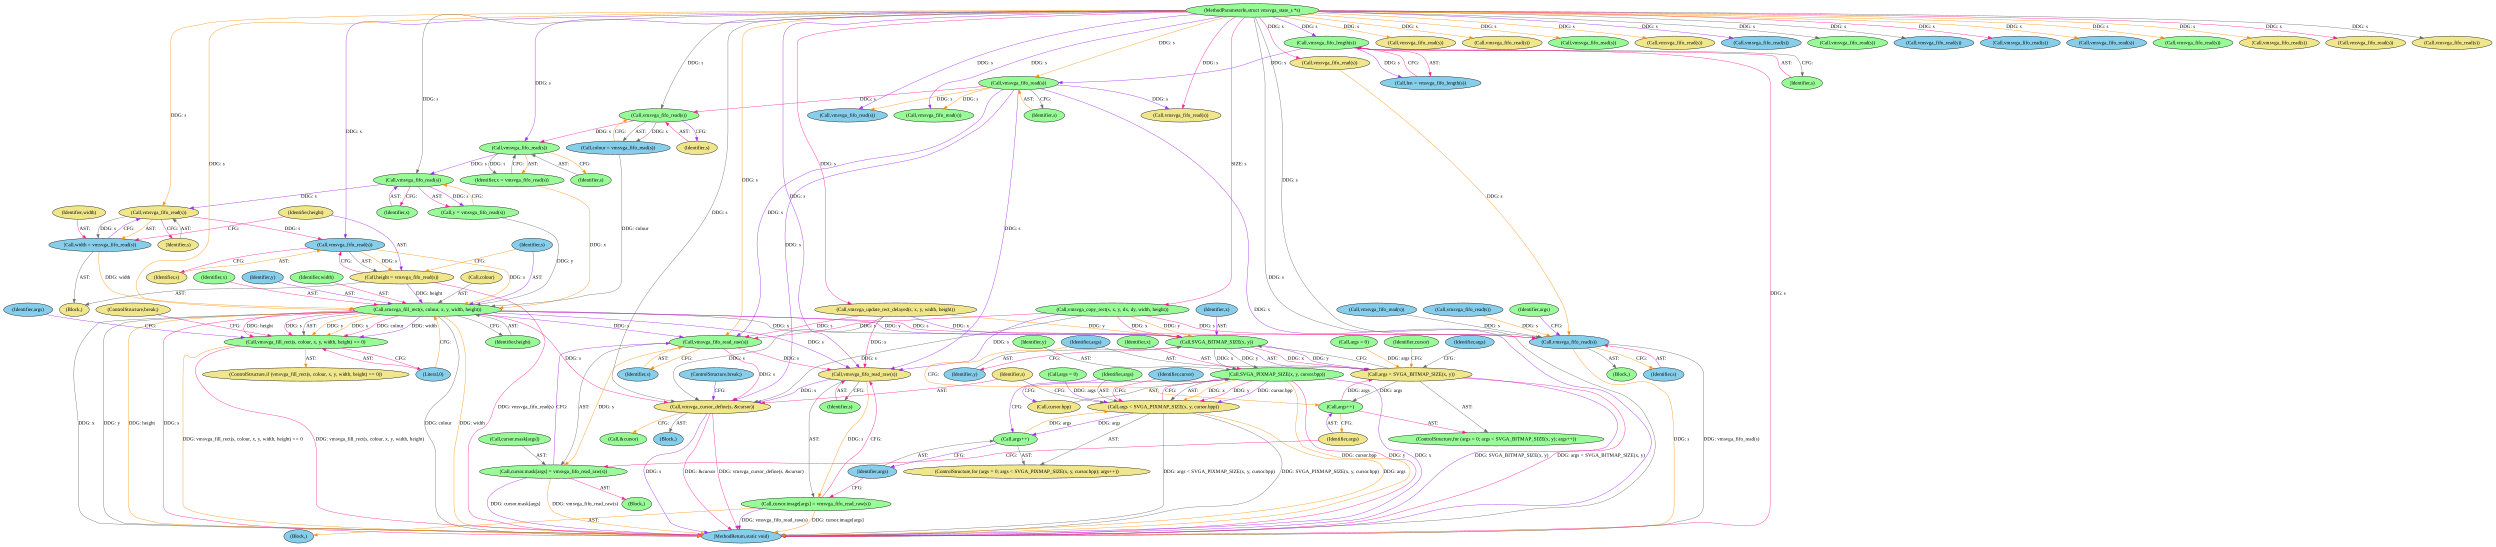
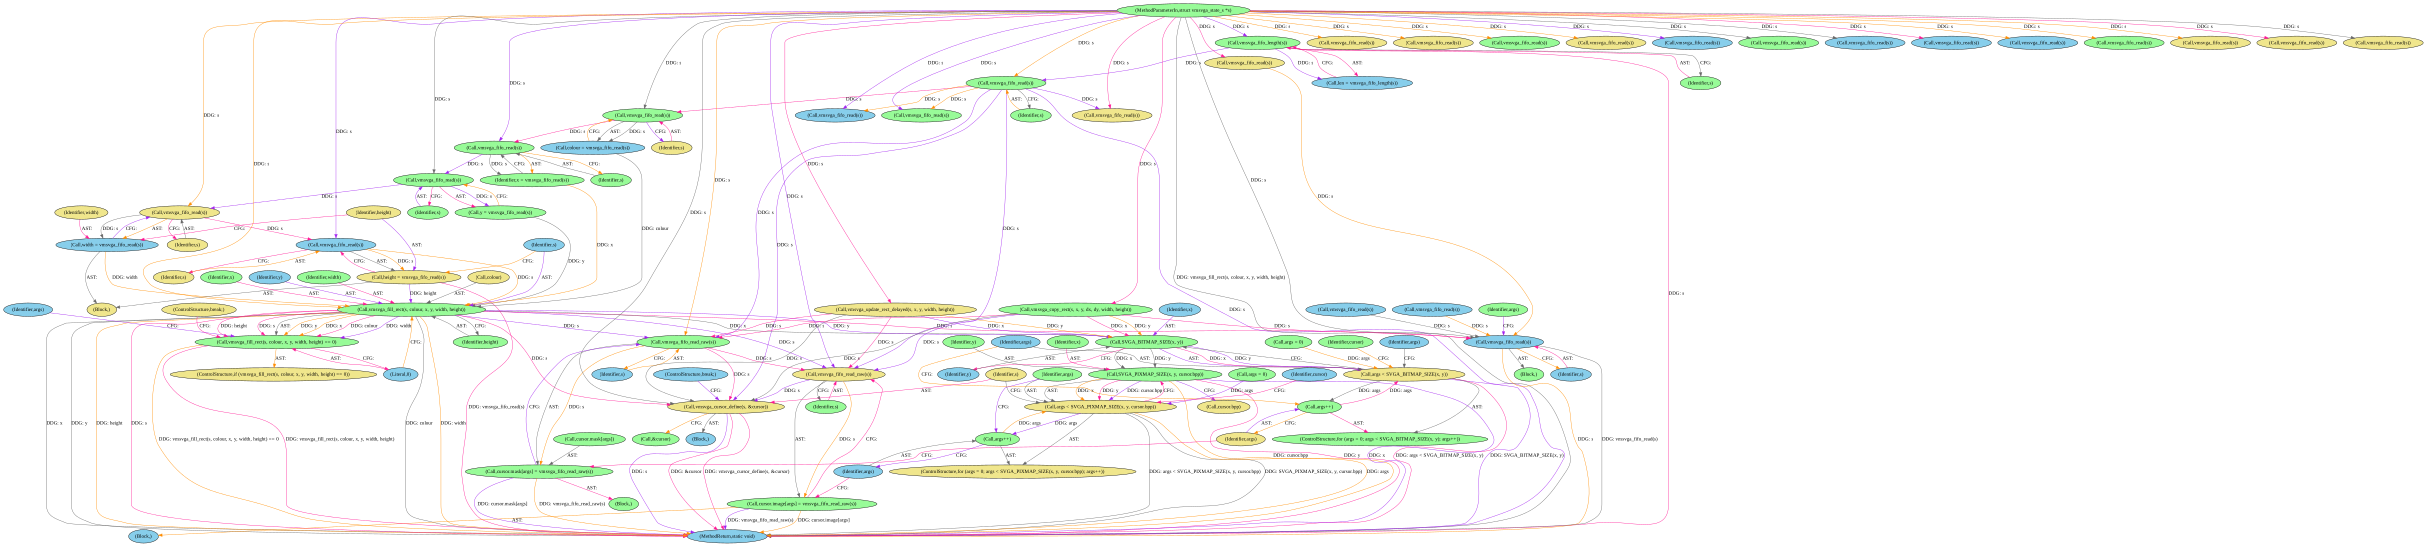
  digraph {
    fontname="Liberation Serif"
    node [fillcolor=palegreen fontname="Liberation Serif" style=filled]
    edge [color=deeppink fontname="Liberation Serif"]
    n1 [fillcolor=khaki label="(Call,vmsvga_fifo_read(s))"]
    n2 [fillcolor=skyblue label="(Call,width = vmsvga_fifo_read(s))"]
    n3 [fillcolor=skyblue label="(Call,vmsvga_fifo_read(s))"]
    n4 [fillcolor=khaki label="(Identifier,s)"]
    n5 [label="(Call,vmsvga_fill_rect(s, colour, x, y, width, height))"]
    n6 [fillcolor=khaki label="(Block,)"]
    n7 [fillcolor=khaki label="(Call,height = vmsvga_fifo_read(s))"]
    n8 [fillcolor=khaki label="(Identifier,s)"]
    n9 [label="(Call,vmsvga_fifo_read(s))"]
    n10 [label="(Identifier,s)"]
    n11 [label="(Call,y = vmsvga_fifo_read(s))"]
    n12 [label="(Call,vmsvga_fifo_read(s))"]
    n13 [label="(Identifier,s)"]
    n14 [label="(Identifier,x = vmsvga_fifo_read(s))"]
    n15 [label="(Call,vmsvga_fifo_read(s))"]
    n16 [fillcolor=khaki label="(Identifier,s)"]
    n17 [fillcolor=skyblue label="(Call,colour = vmsvga_fifo_read(s))"]
    n18 [label="(Call,vmsvga_fifo_read(s))"]
    n19 [label="(Call,vmsvga_fifo_read_raw(s))"]
    n20 [fillcolor=khaki label="(Call,vmsvga_fifo_read_raw(s))"]
    n21 [fillcolor=khaki label="(Call,vmsvga_cursor_define(s, &cursor))"]
    n22 [fillcolor=skyblue label="(Call,vmsvga_fifo_read(s))"]
    n23 [label="(Call,vmsvga_fifo_read(s))"]
    n24 [fillcolor=khaki label="(Call,vmsvga_fifo_read(s))"]
    n25 [label="(Identifier,s)"]
    n26 [fillcolor=skyblue label="(MethodReturn,static void)"]
    n27 [label="(Call,cursor.mask[args] = vmsvga_fifo_read_raw(s))"]
    n28 [fillcolor=skyblue label="(Identifier,s)"]
    n29 [label="(Call,cursor.image[args] = vmsvga_fifo_read_raw(s))"]
    n30 [label="(Identifier,s)"]
    n31 [label="(Call,&cursor)"]
    n32 [fillcolor=skyblue label="(Block,)"]
    n33 [label="(Call,vmsvga_fifo_length(s))"]
    n34 [label="(Identifier,s)"]
    n35 [fillcolor=skyblue label="(Call,len = vmsvga_fifo_length(s))"]
    n36 [label="(MethodParameterIn,struct vmsvga_state_s *s)"]
    n37 [fillcolor=skyblue label="(Call,vmsvga_fifo_read(s))"]
    n38 [fillcolor=khaki label="(Call,vmsvga_fifo_read(s))"]
    n39 [fillcolor=khaki label="(Call,vmsvga_fifo_read(s))"]
    n40 [label="(Call,vmsvga_fifo_read(s))"]
    n41 [fillcolor=khaki label="(Call,vmsvga_fifo_read(s))"]
    n42 [fillcolor=khaki label="(Call,vmsvga_fifo_read(s))"]
    n43 [fillcolor=skyblue label="(Call,vmsvga_fifo_read(s))"]
    n44 [label="(Call,vmsvga_fifo_read(s))"]
    n45 [fillcolor=skyblue label="(Call,vmsvga_fifo_read(s))"]
    n46 [fillcolor=skyblue label="(Call,vmsvga_fifo_read(s))"]
    n47 [fillcolor=skyblue label="(Call,vmsvga_fifo_read(s))"]
    n48 [label="(Call,vmsvga_fifo_read(s))"]
    n49 [fillcolor=khaki label="(Call,vmsvga_fifo_read(s))"]
    n50 [fillcolor=khaki label="(Call,vmsvga_update_rect_delayed(s, x, y, width, height))"]
    n51 [fillcolor=khaki label="(Call,vmsvga_fifo_read(s))"]
    n52 [fillcolor=khaki label="(Call,vmsvga_fifo_read(s))"]
    n53 [label="(Call,vmsvga_copy_rect(s, x, y, dx, dy, width, height))"]
    n54 [label="(Call,vmsvga_fill_rect(s, colour, x, y, width, height) == 0)"]
    n55 [label="(Call,SVGA_BITMAP_SIZE(x, y))"]
    n56 [label="(Identifier,height)"]
    n57 [label="(Block,)"]
    n58 [fillcolor=skyblue label="(Identifier,s)"]
    n59 [fillcolor=skyblue label="(Literal,0)"]
    n60 [fillcolor=khaki label="(ControlStructure,if (vmsvga_fill_rect(s, colour, x, y, width, height) == 0))"]
    n61 [fillcolor=khaki label="(Call,args < SVGA_BITMAP_SIZE(x, y))"]
    n62 [label="(Call,SVGA_PIXMAP_SIZE(x, y, cursor.bpp))"]
    n63 [fillcolor=skyblue label="(Identifier,y)"]
    n64 [label="(Call,args++)"]
    n65 [label="(ControlStructure,for (args = 0; args < SVGA_BITMAP_SIZE(x, y); args++))"]
    n66 [fillcolor=khaki label="(Call,args < SVGA_PIXMAP_SIZE(x, y, cursor.bpp))"]
    n67 [fillcolor=khaki label="(Call,cursor.bpp)"]
    n68 [fillcolor=khaki label="(Identifier,args)"]
    n69 [label="(Call,args++)"]
    n70 [fillcolor=khaki label="(ControlStructure,for (args = 0; args < SVGA_PIXMAP_SIZE(x, y, cursor.bpp); args++))"]
    n71 [fillcolor=skyblue label="(Identifier,args)"]
    n72 [label="(Block,)"]
    n73 [fillcolor=skyblue label="(Block,)"]
    n74 [fillcolor=khaki label="(Identifier,width)"]
    n75 [label="(Identifier,x)"]
    n76 [fillcolor=skyblue label="(Identifier,y)"]
    n77 [label="(Identifier,width)"]
    n78 [fillcolor=skyblue label="(Identifier,args)"]
    n79 [label="(Call,args = 0)"]
    n80 [fillcolor=skyblue label="(Identifier,args)"]
    n81 [fillcolor=skyblue label="(Identifier,cursor)"]
    n82 [label="(Call,args = 0)"]
    n83 [label="(Identifier,cursor)"]
    n84 [fillcolor=khaki label="(Identifier,s)"]
    n85 [fillcolor=skyblue label="(ControlStructure,break;)"]
    n86 [fillcolor=skyblue label="(Call,vmsvga_fifo_read(s))"]
    n87 [label="(Identifier,y)"]
    n88 [fillcolor=khaki label="(Identifier,height)"]
    n89 [label="(Identifier,args)"]
    n90 [label="(Call,cursor.mask[args])"]
    n91 [fillcolor=skyblue label="(Identifier,s)"]
    n92 [fillcolor=skyblue label="(Call,vmsvga_fifo_read(s))"]
    n93 [fillcolor=skyblue label="(Identifier,args)"]
    n94 [label="(Identifier,x)"]
    n95 [fillcolor=khaki label="(Call,colour)"]
    n96 [fillcolor=skyblue label="(Identifier,x)"]
    n97 [label="(Identifier,args)"]
    n98 [fillcolor=khaki label="(ControlStructure,break;)"]
    n1 -> n2 [color=darkorange label="AST: "]
    n1 -> n2 [color=gray40 label="DDG: s"]
    n1 -> n3 [label="DDG: s"]
    n1 -> n4 [label="CFG: "]
    n2 -> n1 [color=purple label="CFG: "]
    n2 -> n5 [color=darkorange label="DDG: width"]
    n2 -> n6 [color=gray40 label="AST: "]
    n3 -> n5 [color=darkorange label="DDG: s"]
    n3 -> n7 [color=gray40 label="AST: "]
    n3 -> n7 [color=darkorange label="DDG: s"]
    n3 -> n8 [label="CFG: "]
    n4 -> n1 [color=gray40 label="AST: "]
    n5 -> n19 [color=purple label="DDG: s"]
    n5 -> n20 [color=purple label="DDG: s"]
    n5 -> n21 [label="DDG: s"]
    n5 -> n26 [color=gray40 label="DDG: colour"]
    n5 -> n26 [color=darkorange label="DDG: width"]
    n5 -> n26 [color=gray40 label="DDG: x"]
    n5 -> n26 [color=gray40 label="DDG: y"]
    n5 -> n26 [color=darkorange label="DDG: height"]
    n5 -> n26 [label="DDG: s"]
    n5 -> n37 [label="DDG: s"]
    n5 -> n54 [color=gray40 label="AST: "]
    n5 -> n54 [color=darkorange label="DDG: y"]
    n5 -> n54 [color=darkorange label="DDG: x"]
    n5 -> n54 [label="DDG: colour"]
    n5 -> n54 [color=purple label="DDG: width"]
    n5 -> n54 [label="DDG: height"]
    n5 -> n54 [label="DDG: s"]
    n5 -> n55 [color=gray40 label="DDG: x"]
    n5 -> n55 [color=purple label="DDG: y"]
    n5 -> n56 [color=gray40 label="CFG: "]
    n7 -> n3 [label="CFG: "]
    n7 -> n5 [color=purple label="DDG: height"]
    n7 -> n6 [color=gray40 label="AST: "]
    n7 -> n26 [label="DDG: vmsvga_fifo_read(s)"]
    n8 -> n3 [color=darkorange label="AST: "]
    n9 -> n1 [color=purple label="DDG: s"]
    n9 -> n10 [label="CFG: "]
    n9 -> n11 [label="AST: "]
    n9 -> n11 [color=purple label="DDG: s"]
    n10 -> n9 [color=purple label="AST: "]
    n11 -> n5 [color=gray40 label="DDG: y"]
    n11 -> n9 [color=darkorange label="CFG: "]
    n12 -> n9 [color=purple label="DDG: s"]
    n12 -> n13 [color=darkorange label="CFG: "]
    n12 -> n14 [color=darkorange label="AST: "]
    n12 -> n14 [color=gray40 label="DDG: s"]
    n13 -> n12 [color=gray40 label="AST: "]
    n14 -> n5 [color=darkorange label="DDG: x"]
    n14 -> n12 [color=gray40 label="CFG: "]
    n15 -> n12 [label="DDG: s"]
    n15 -> n16 [color=purple label="CFG: "]
    n15 -> n17 [color=gray40 label="AST: "]
    n15 -> n17 [color=gray40 label="DDG: s"]
    n16 -> n15 [label="AST: "]
    n17 -> n5 [color=gray40 label="DDG: colour"]
    n17 -> n15 [color=darkorange label="CFG: "]
    n18 -> n15 [label="DDG: s"]
    n18 -> n19 [color=purple label="DDG: s"]
    n18 -> n20 [color=purple label="DDG: s"]
    n18 -> n21 [color=purple label="DDG: s"]
    n18 -> n22 [color=darkorange label="DDG: s"]
    n18 -> n23 [color=darkorange label="DDG: s"]
    n18 -> n24 [color=purple label="DDG: s"]
    n18 -> n25 [color=gray40 label="CFG: "]
    n18 -> n26 [color=purple label="DDG: s"]
    n19 -> n20 [label="DDG: s"]
    n19 -> n21 [label="DDG: s"]
    n19 -> n27 [color=gray40 label="AST: "]
    n19 -> n27 [color=darkorange label="DDG: s"]
    n19 -> n28 [color=darkorange label="CFG: "]
    n20 -> n21 [color=purple label="DDG: s"]
    n20 -> n29 [color=gray40 label="AST: "]
    n20 -> n29 [color=darkorange label="DDG: s"]
    n20 -> n30 [color=gray40 label="CFG: "]
    n21 -> n26 [label="DDG: vmsvga_cursor_define(s, &cursor)"]
    n21 -> n26 [color=purple label="DDG: s"]
    n21 -> n26 [label="DDG: &cursor"]
    n21 -> n31 [color=darkorange label="CFG: "]
    n21 -> n32 [color=gray40 label="AST: "]
    n25 -> n18 [color=darkorange label="AST: "]
    n27 -> n19 [color=purple label="CFG: "]
    n27 -> n26 [color=purple label="DDG: cursor.mask[args]"]
    n27 -> n26 [color=darkorange label="DDG: vmsvga_fifo_read_raw(s)"]
    n27 -> n72 [label="AST: "]
    n28 -> n19 [color=darkorange label="AST: "]
    n29 -> n20 [label="CFG: "]
    n29 -> n26 [color=purple label="DDG: vmsvga_fifo_read_raw(s)"]
    n29 -> n26 [color=darkorange label="DDG: cursor.image[args]"]
    n29 -> n73 [color=darkorange label="AST: "]
    n30 -> n20 [label="AST: "]
    n33 -> n18 [color=purple label="DDG: s"]
    n33 -> n26 [label="DDG: s"]
    n33 -> n34 [color=gray40 label="CFG: "]
    n33 -> n35 [label="AST: "]
    n33 -> n35 [color=purple label="DDG: s"]
    n34 -> n33 [label="AST: "]
    n35 -> n33 [label="CFG: "]
    n36 -> n1 [color=darkorange label="DDG: s"]
    n36 -> n3 [color=purple label="DDG: s"]
    n36 -> n5 [color=darkorange label="DDG: s"]
    n36 -> n9 [color=gray40 label="DDG: s"]
    n36 -> n12 [color=purple label="DDG: s"]
    n36 -> n15 [color=gray40 label="DDG: s"]
    n36 -> n18 [color=darkorange label="DDG: s"]
    n36 -> n19 [color=darkorange label="DDG: s"]
    n36 -> n20 [color=purple label="DDG: s"]
    n36 -> n21 [color=gray40 label="DDG: s"]
    n36 -> n22 [color=purple label="DDG: s"]
    n36 -> n23 [color=purple label="DDG: s"]
    n36 -> n24 [label="DDG: s"]
-   n36 -> n26 [color=gray40 label="DDG: s"]
+   n36 -> n26 [color=gray40 label="DDG: vmsvga_fill_rect(s, colour, x, y, width, height)"]
    n36 -> n33 [color=purple label="DDG: s"]
    n36 -> n37 [color=gray40 label="DDG: s"]
    n36 -> n38 [color=darkorange label="DDG: s"]
    n36 -> n39 [color=darkorange label="DDG: s"]
    n36 -> n40 [color=darkorange label="DDG: s"]
    n36 -> n41 [label="DDG: s"]
    n36 -> n42 [color=darkorange label="DDG: s"]
    n36 -> n43 [color=purple label="DDG: s"]
    n36 -> n44 [color=gray40 label="DDG: s"]
    n36 -> n45 [color=gray40 label="DDG: s"]
    n36 -> n46 [label="DDG: s"]
    n36 -> n47 [color=darkorange label="DDG: s"]
    n36 -> n48 [color=darkorange label="DDG: s"]
    n36 -> n49 [color=darkorange label="DDG: s"]
    n36 -> n50 [label="DDG: s"]
    n36 -> n51 [label="DDG: s"]
    n36 -> n52 [color=gray40 label="DDG: s"]
-   n36 -> n53 [label="SIZE: s"]
+   n36 -> n53 [label="DDG: s"]
    n37 -> n26 [color=darkorange label="DDG: s"]
    n37 -> n26 [color=gray40 label="DDG: vmsvga_fifo_read(s)"]
    n37 -> n57 [color=gray40 label="AST: "]
    n37 -> n58 [color=darkorange label="CFG: "]
    n41 -> n37 [color=darkorange label="DDG: s"]
    n50 -> n19 [label="DDG: s"]
    n50 -> n20 [label="DDG: s"]
    n50 -> n21 [color=gray40 label="DDG: s"]
    n50 -> n55 [color=purple label="DDG: x"]
    n50 -> n55 [color=darkorange label="DDG: y"]
    n53 -> n19 [label="DDG: s"]
    n53 -> n20 [color=purple label="DDG: s"]
    n53 -> n21 [color=gray40 label="DDG: s"]
    n53 -> n37 [label="DDG: s"]
    n53 -> n55 [label="DDG: x"]
    n53 -> n55 [color=darkorange label="DDG: y"]
    n54 -> n26 [label="DDG: vmsvga_fill_rect(s, colour, x, y, width, height)"]
    n54 -> n26 [color=darkorange label="DDG: vmsvga_fill_rect(s, colour, x, y, width, height) == 0"]
    n54 -> n59 [label="CFG: "]
    n54 -> n60 [color=darkorange label="AST: "]
    n55 -> n61 [color=purple label="AST: "]
    n55 -> n61 [label="DDG: x"]
    n55 -> n61 [color=purple label="DDG: y"]
    n55 -> n62 [color=gray40 label="DDG: x"]
    n55 -> n62 [color=gray40 label="DDG: y"]
    n55 -> n63 [label="CFG: "]
    n56 -> n5 [color=gray40 label="AST: "]
    n58 -> n37 [label="AST: "]
    n59 -> n5 [color=darkorange label="CFG: "]
    n59 -> n54 [label="AST: "]
    n61 -> n26 [color=purple label="DDG: SVGA_BITMAP_SIZE(x, y)"]
    n61 -> n26 [label="DDG: args < SVGA_BITMAP_SIZE(x, y)"]
    n61 -> n55 [color=gray40 label="CFG: "]
    n61 -> n64 [color=gray40 label="DDG: args"]
    n61 -> n65 [color=gray40 label="AST: "]
    n62 -> n26 [color=darkorange label="DDG: cursor.bpp"]
    n62 -> n26 [label="DDG: y"]
    n62 -> n26 [color=purple label="DDG: x"]
    n62 -> n66 [color=gray40 label="AST: "]
    n62 -> n66 [color=darkorange label="DDG: x"]
    n62 -> n66 [label="DDG: y"]
    n62 -> n66 [color=purple label="DDG: cursor.bpp"]
    n62 -> n67 [color=purple label="CFG: "]
    n63 -> n55 [color=gray40 label="AST: "]
    n64 -> n61 [label="DDG: args"]
    n64 -> n65 [label="AST: "]
    n64 -> n68 [color=darkorange label="CFG: "]
    n66 -> n26 [color=gray40 label="DDG: args < SVGA_PIXMAP_SIZE(x, y, cursor.bpp)"]
    n66 -> n26 [color=gray40 label="DDG: SVGA_PIXMAP_SIZE(x, y, cursor.bpp)"]
    n66 -> n26 [color=darkorange label="DDG: args"]
    n66 -> n62 [label="CFG: "]
    n66 -> n69 [color=purple label="DDG: args"]
    n66 -> n70 [color=gray40 label="AST: "]
-   n67 -> n62 [color=gray40 label="AST: "]
    n68 -> n27 [label="CFG: "]
    n68 -> n64 [color=purple label="AST: "]
    n69 -> n66 [color=darkorange label="DDG: args"]
    n69 -> n70 [color=gray40 label="AST: "]
    n69 -> n71 [color=purple label="CFG: "]
    n71 -> n29 [label="CFG: "]
    n71 -> n69 [color=gray40 label="AST: "]
    n74 -> n2 [label="AST: "]
    n75 -> n5 [label="AST: "]
    n76 -> n5 [color=purple label="AST: "]
    n77 -> n5 [label="AST: "]
    n78 -> n61 [color=gray40 label="AST: "]
    n78 -> n64 [color=darkorange label="CFG: "]
    n79 -> n66 [color=purple label="DDG: args"]
    n80 -> n54 [color=purple label="CFG: "]
    n81 -> n66 [label="CFG: "]
    n82 -> n61 [color=darkorange label="DDG: args"]
    n83 -> n61 [color=darkorange label="CFG: "]
    n84 -> n21 [label="AST: "]
    n84 -> n66 [color=gray40 label="CFG: "]
    n85 -> n21 [color=purple label="CFG: "]
    n86 -> n37 [color=gray40 label="DDG: s"]
    n87 -> n62 [color=gray40 label="AST: "]
    n88 -> n2 [label="CFG: "]
    n88 -> n7 [color=purple label="AST: "]
    n89 -> n66 [color=gray40 label="AST: "]
    n89 -> n69 [color=purple label="CFG: "]
    n90 -> n27 [color=gray40 label="AST: "]
    n91 -> n5 [color=purple label="AST: "]
    n91 -> n7 [color=darkorange label="CFG: "]
    n92 -> n37 [color=darkorange label="DDG: s"]
    n93 -> n61 [color=gray40 label="CFG: "]
    n94 -> n62 [label="AST: "]
    n95 -> n5 [color=gray40 label="AST: "]
    n96 -> n55 [color=purple label="AST: "]
    n97 -> n37 [color=purple label="CFG: "]
    n98 -> n54 [label="CFG: "]
  }
